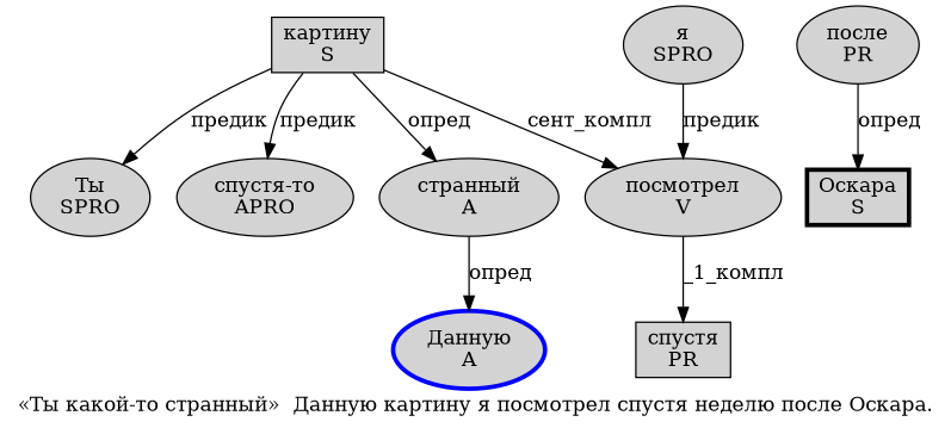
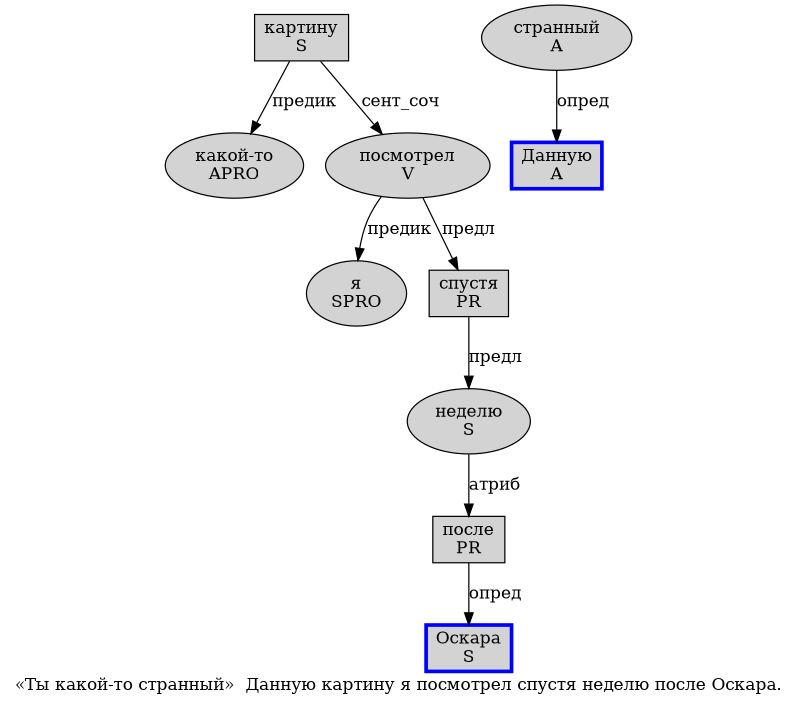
  digraph {
    label="«Ты какой-то странный»  Данную картину я посмотрел спустя неделю после Оскара."
    node [fillcolor=lightgray penwidth=1 shape=ellipse style=filled]
-   n1 [label="Ты\nSPRO"]
-   n2 [label="спустя-то\nAPRO"]
+   n2 [label="какой-то\nAPRO"]
    n3 [label="странный\nA"]
-   n4 [color=blue label="Данную\nA" penwidth=3]
+   n4 [color=blue label="Данную\nA" penwidth=3 shape=box]
    n5 [label="картину\nS" shape=box]
    n6 [label="посмотрел\nV"]
    n7 [label="я\nSPRO"]
    n8 [label="спустя\nPR" shape=box]
-   n10 [label="после\nPR"]
-   n11 [color=black label="Оскара\nS" penwidth=3 shape=box]
+   n9 [label="неделю\nS"]
+   n10 [label="после\nPR" shape=box]
+   n11 [color=blue label="Оскара\nS" penwidth=3 shape=box]
    n3 -> n4 [label="опред"]
-   n5 -> n1 [label="предик"]
    n5 -> n2 [label="предик"]
-   n5 -> n3 [label="опред"]
-   n5 -> n6 [label="сент_компл"]
-   n7 -> n6 [label="предик"]
-   n6 -> n8 [label="_1_компл"]
+   n5 -> n6 [label="сент_соч"]
+   n6 -> n7 [label="предик"]
+   n6 -> n8 [label="предл"]
+   n8 -> n9 [label="предл"]
+   n9 -> n10 [label="атриб"]
    n10 -> n11 [label="опред"]
  }
